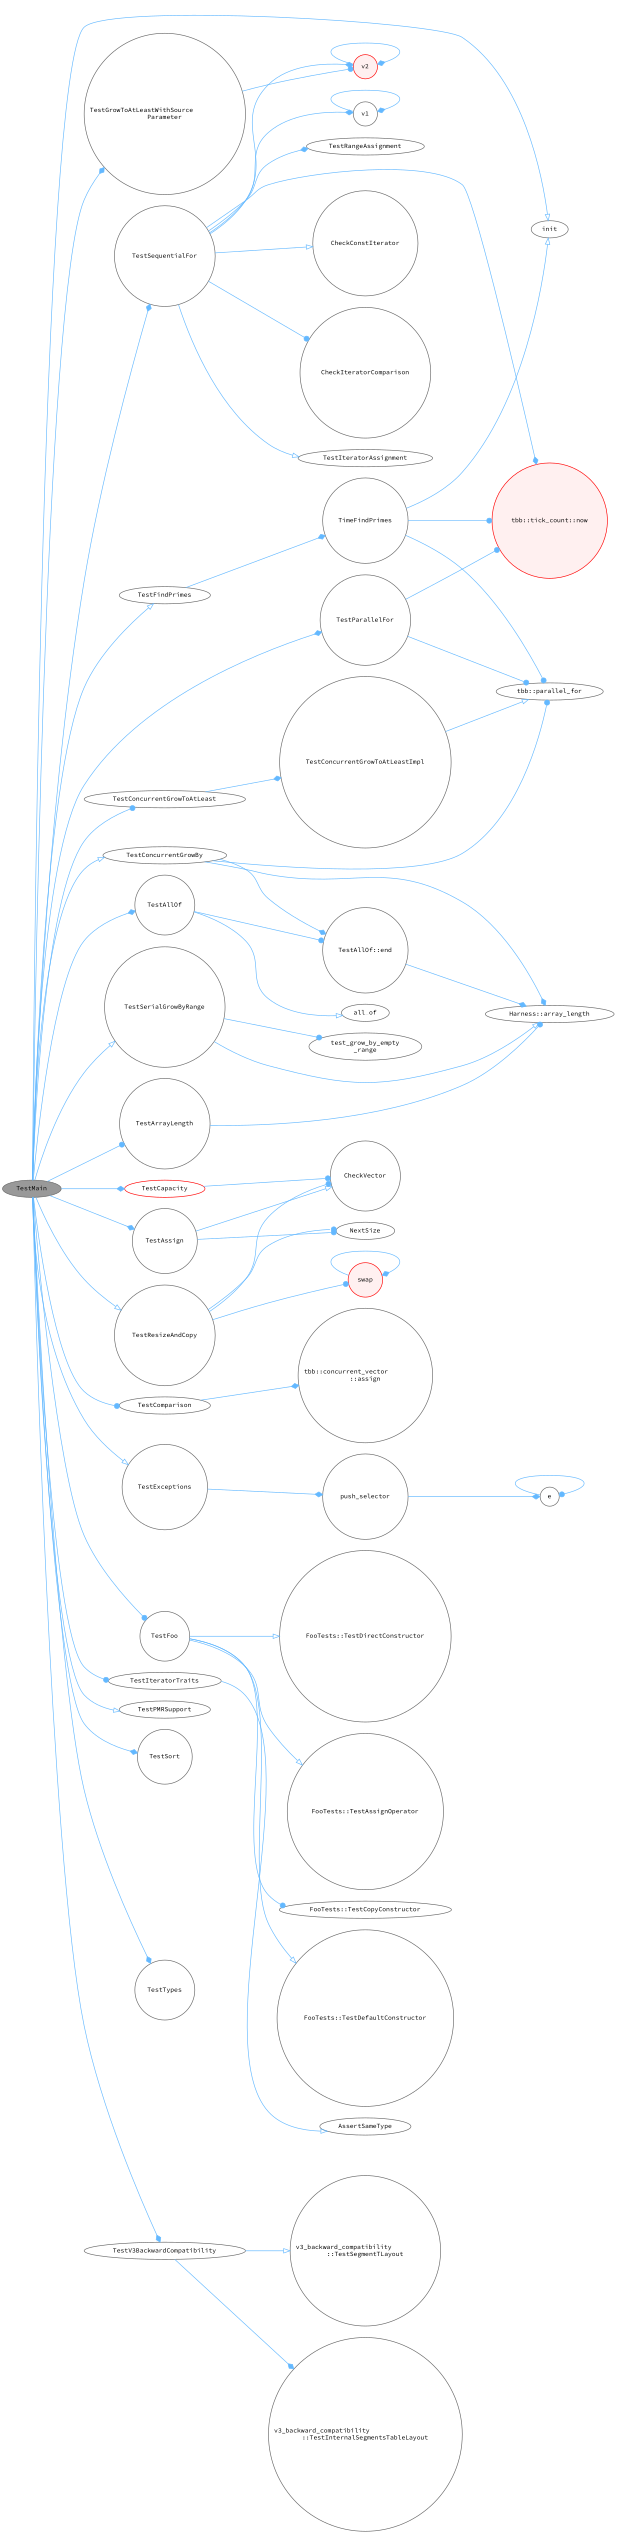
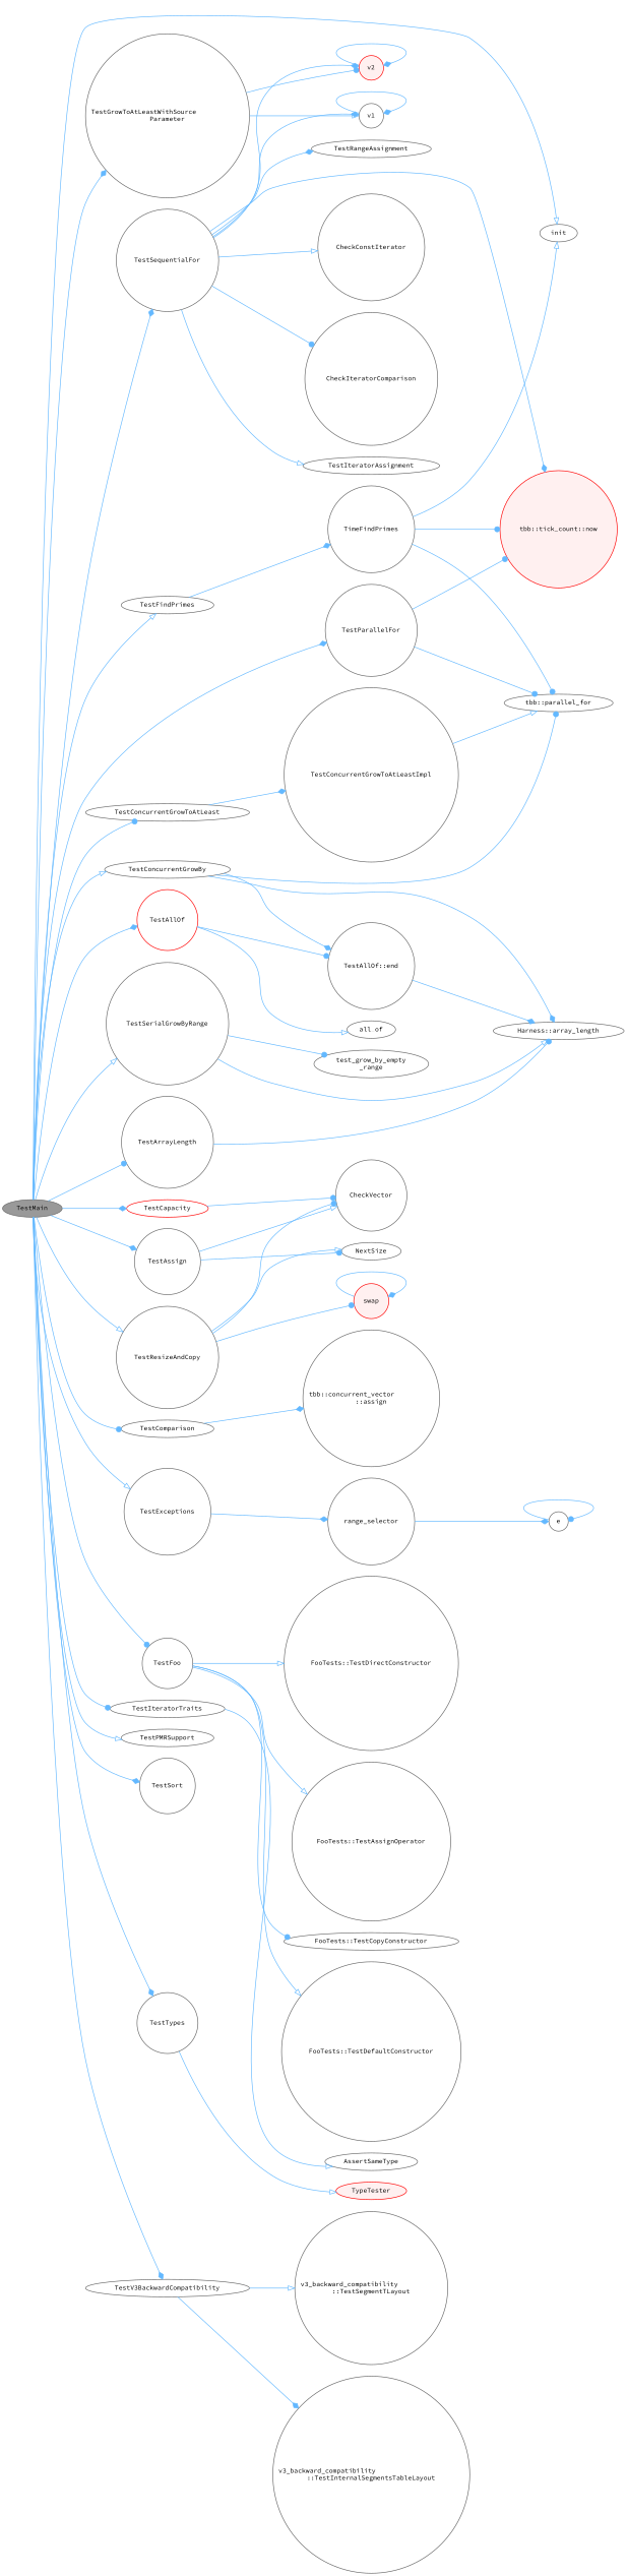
  digraph {
    fontname="Source Code Pro"
    rankdir=LR
    node [color=grey40 fillcolor=white fontname="Source Code Pro" fontsize=10 shape=circle style=filled]
    edge [arrowhead=diamond color=steelblue1 fontname="Source Code Pro" fontsize=10 labelfontname=Helvetica labelfontsize=10 style=solid]
    n1 [color=gray40 fillcolor=grey60 fontcolor=black height=0.2 label=TestMain shape=ellipse width=0.4]
    n2 [height=0.2 label=init shape=ellipse width=0.4]
-   n3 [height=0.2 label=TestAllOf width=0.4]
+   n3 [color=red height=0.2 label=TestAllOf width=0.4]
    n4 [height=0.2 label=TestArrayLength width=0.4]
    n5 [height=0.2 label=TestAssign width=0.4]
    n6 [color=red height=0.2 label=TestCapacity shape=ellipse width=0.4]
    n7 [height=0.2 label=TestComparison shape=ellipse width=0.4]
    n8 [height=0.2 label=TestConcurrentGrowBy shape=ellipse width=0.4]
    n9 [height=0.2 label=TestConcurrentGrowToAtLeast shape=ellipse width=0.4]
    n10 [height=0.2 label=TestExceptions width=0.4]
    n11 [height=0.2 label=TestFindPrimes shape=ellipse width=0.4]
    n12 [height=0.2 label=TestFoo width=0.4]
    n13 [height=0.2 label="TestGrowToAtLeastWithSource\lParameter" width=0.4]
    n14 [height=0.2 label=TestIteratorTraits shape=ellipse width=0.4]
    n15 [height=0.2 label=TestParallelFor width=0.4]
    n16 [height=0.2 label=TestPMRSupport shape=ellipse width=0.4]
    n17 [height=0.2 label=TestResizeAndCopy width=0.4]
    n18 [height=0.2 label=TestSequentialFor width=0.4]
    n19 [height=0.2 label=TestSerialGrowByRange width=0.4]
    n20 [height=0.2 label=TestSort width=0.4]
    n21 [height=0.2 label=TestTypes width=0.4]
    n22 [height=0.2 label=TestV3BackwardCompatibility shape=ellipse width=0.4]
    n23 [height=0.2 label=all_of shape=ellipse width=0.4]
    n24 [height=0.2 label="TestAllOf::end" width=0.4]
    n25 [height=0.2 label="Harness::array_length" shape=ellipse width=0.4]
    n26 [height=0.2 label=CheckVector width=0.4]
    n27 [height=0.2 label=NextSize shape=ellipse width=0.4]
    n28 [height=0.2 label="tbb::concurrent_vector\l::assign" width=0.4]
    n29 [height=0.2 label="tbb::parallel_for" shape=ellipse width=0.4]
    n30 [height=0.2 label=TestConcurrentGrowToAtLeastImpl width=0.4]
-   n31 [height=0.2 label=push_selector width=0.4]
+   n31 [height=0.2 label=range_selector width=0.4]
    n32 [height=0.2 label=TimeFindPrimes width=0.4]
    n33 [height=0.2 label="FooTests::TestAssignOperator" width=0.4]
    n34 [height=0.2 label="FooTests::TestCopyConstructor" shape=ellipse width=0.4]
    n35 [height=0.2 label="FooTests::TestDefaultConstructor" width=0.4]
    n36 [height=0.2 label="FooTests::TestDirectConstructor" width=0.4]
    n37 [height=0.2 label=v1 width=0.4]
    n38 [color=red fillcolor="#FFF0F0" height=0.2 label=v2 width=0.4]
    n39 [height=0.2 label=AssertSameType shape=ellipse width=0.4]
    n40 [color=red fillcolor="#FFF0F0" height=0.2 label="tbb::tick_count::now" width=0.4]
    n41 [color=red fillcolor="#FFF0F0" height=0.2 label=swap width=0.4]
    n42 [height=0.2 label=CheckConstIterator width=0.4]
    n43 [height=0.2 label=CheckIteratorComparison width=0.4]
    n44 [height=0.2 label=TestIteratorAssignment shape=ellipse width=0.4]
    n45 [height=0.2 label=TestRangeAssignment shape=ellipse width=0.4]
    n46 [height=0.2 label="test_grow_by_empty\l_range" shape=ellipse width=0.4]
+   n47 [color=red fillcolor="#FFF0F0" height=0.2 label=TypeTester shape=ellipse width=0.4]
    n48 [height=0.2 label="v3_backward_compatibility\l::TestInternalSegmentsTableLayout" width=0.4]
    n49 [height=0.2 label="v3_backward_compatibility\l::TestSegmentTLayout" width=0.4]
    n50 [height=0.2 label=e width=0.4]
    n1 -> n2 [arrowhead=onormal]
    n1 -> n3
    n1 -> n4 [arrowhead=dot]
    n1 -> n5
    n1 -> n6
    n1 -> n7 [arrowhead=dot]
    n1 -> n8 [arrowhead=onormal]
    n1 -> n9 [arrowhead=dot]
    n1 -> n10 [arrowhead=onormal]
    n1 -> n11 [arrowhead=onormal]
    n1 -> n12 [arrowhead=dot]
    n1 -> n13
    n1 -> n14 [arrowhead=dot]
    n1 -> n15
    n1 -> n16 [arrowhead=onormal]
    n1 -> n17 [arrowhead=onormal]
    n1 -> n18
    n1 -> n19 [arrowhead=onormal]
    n1 -> n20
    n1 -> n21
    n1 -> n22
    n3 -> n23 [arrowhead=onormal]
    n3 -> n24 [arrowhead=dot]
    n4 -> n25 [arrowhead=dot]
    n5 -> n26 [arrowhead=onormal]
    n5 -> n27 [arrowhead=dot]
    n6 -> n26 [arrowhead=dot]
    n7 -> n28
    n8 -> n24
    n8 -> n25
    n8 -> n29 [arrowhead=dot]
    n9 -> n30
    n10 -> n31
    n11 -> n32
    n12 -> n33 [arrowhead=onormal]
    n12 -> n34 [arrowhead=dot]
    n12 -> n35 [arrowhead=onormal]
    n12 -> n36 [arrowhead=onormal]
+   n13 -> n37 [arrowhead=onormal]
    n13 -> n38 [arrowhead=dot]
    n14 -> n39 [arrowhead=onormal]
    n15 -> n29 [arrowhead=dot]
    n15 -> n40 [arrowhead=dot]
    n17 -> n26 [arrowhead=dot]
-   n17 -> n27 [arrowhead=dot]
+   n17 -> n27 [arrowhead=onormal]
    n17 -> n41 [arrowhead=dot]
    n18 -> n37
    n18 -> n38
    n18 -> n40
    n18 -> n42 [arrowhead=onormal]
    n18 -> n43 [arrowhead=dot]
    n18 -> n44 [arrowhead=onormal]
    n18 -> n45
    n19 -> n25 [arrowhead=onormal]
    n19 -> n46 [arrowhead=dot]
+   n21 -> n47 [arrowhead=onormal]
    n22 -> n48
    n22 -> n49 [arrowhead=onormal]
    n24 -> n25
    n30 -> n29 [arrowhead=onormal]
    n31 -> n50
    n32 -> n2 [arrowhead=onormal]
    n32 -> n29 [arrowhead=dot]
    n32 -> n40 [arrowhead=dot]
    n37 -> n37
    n38 -> n38
    n41 -> n41
    n50 -> n50 [arrowhead=dot]
  }
